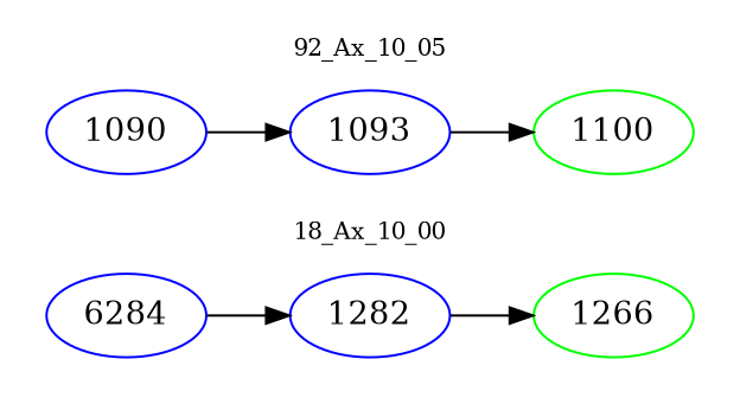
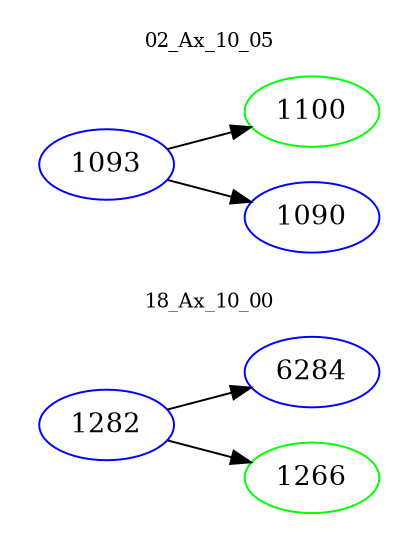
  digraph {
    rankdir=LR
    node [color=blue]
    edge [color=black]
    n1 [label=1282]
    n2 [color=green label=1266]
    n3 [label=6284]
    n4 [label=1093]
    n5 [label=1090]
    n6 [color=green label=1100]
    subgraph cluster_1 {
      color=white
      fontsize=10
      label="18_Ax_10_00"
      n1
      n2
      n3
    }
    subgraph cluster_2 {
      color=white
      fontsize=10
-     label="92_Ax_10_05"
+     label="02_Ax_10_05"
      n4
      n5
      n6
    }
    n1 -> n2
-   n3 -> n1
-   n5 -> n4
+   n1 -> n3
+   n4 -> n5
    n4 -> n6
  }
